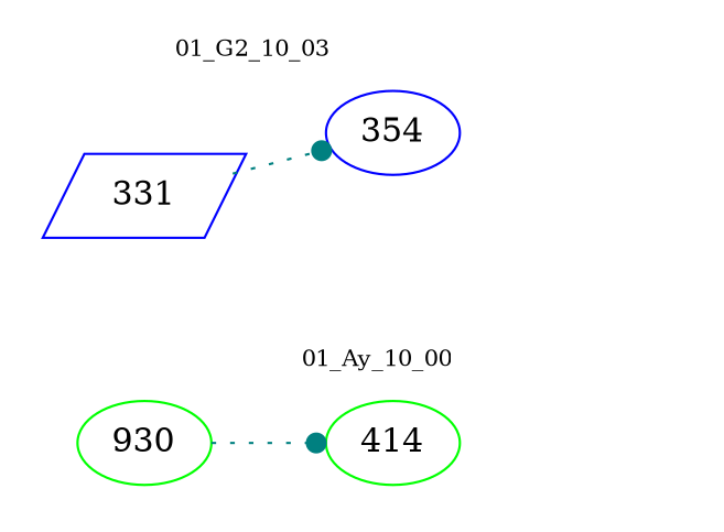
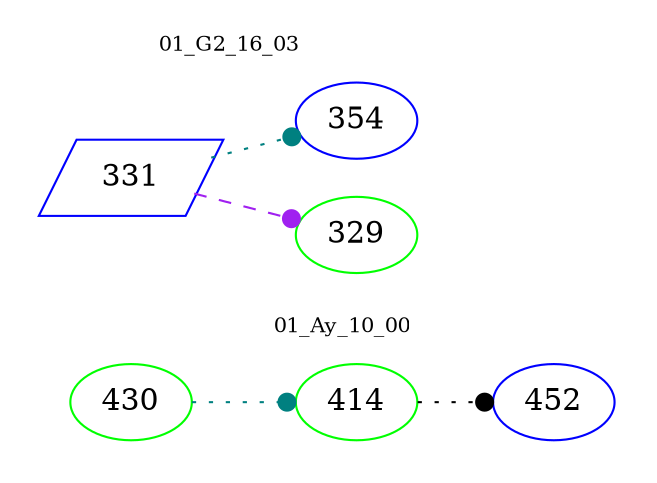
  digraph {
    rankdir=LR
    node [color=green shape=ellipse]
    edge [arrowhead=dot color=teal style=dotted]
-   n1 [label=930]
+   n1 [label=430]
    n2 [label=414]
+   n3 [color=blue label=452]
    n4 [color=blue label=331 shape=parallelogram]
+   n5 [label=329]
    n6 [color=blue label=354]
    subgraph cluster_1 {
      color=white
      fontsize=10
      label="01_Ay_10_00"
      n1
      n2
+     n3
    }
    subgraph cluster_2 {
      color=white
      fontsize=10
-     label="01_G2_10_03"
+     label="01_G2_16_03"
      n4
+     n5
      n6
    }
    n1 -> n2
+   n2 -> n3 [color=black]
+   n4 -> n5 [color=purple style=dashed]
    n4 -> n6
  }
